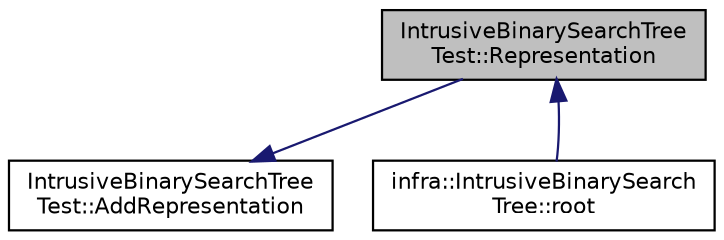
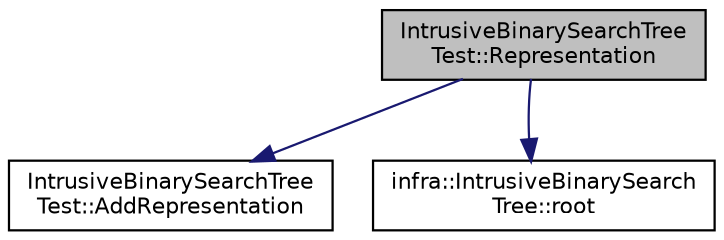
  digraph {
    rankdir=TB
    node [color=black fillcolor=white fontname=Helvetica fontsize=10 shape=record style=filled]
    edge [color=midnightblue fontname=Helvetica fontsize=10 labelfontname=Helvetica labelfontsize=10 style=solid]
    n1 [fillcolor=grey75 fontcolor=black height=0.2 label="IntrusiveBinarySearchTree\lTest::Representation" width=0.4]
    n2 [height=0.2 label="IntrusiveBinarySearchTree\lTest::AddRepresentation" width=0.4]
    n3 [height=0.2 label="infra::IntrusiveBinarySearch\lTree::root" width=0.4]
    n1 -> n2
-   n3 -> n1
+   n1 -> n3
  }
